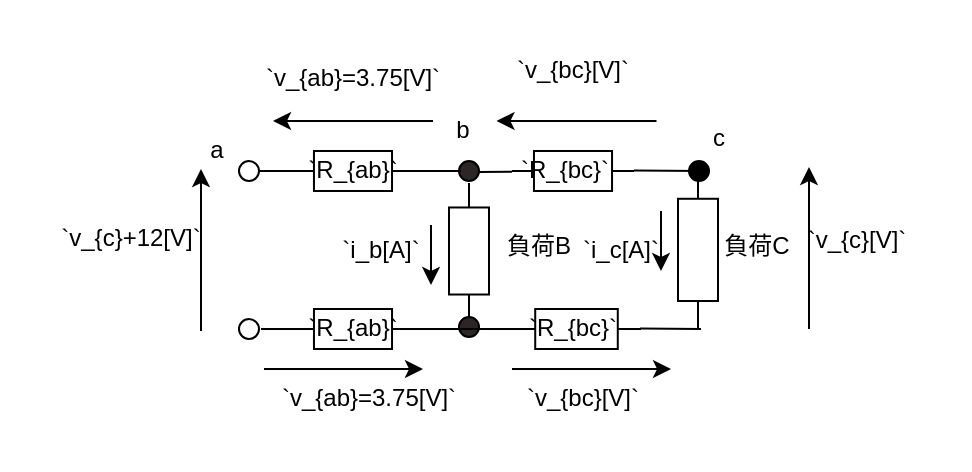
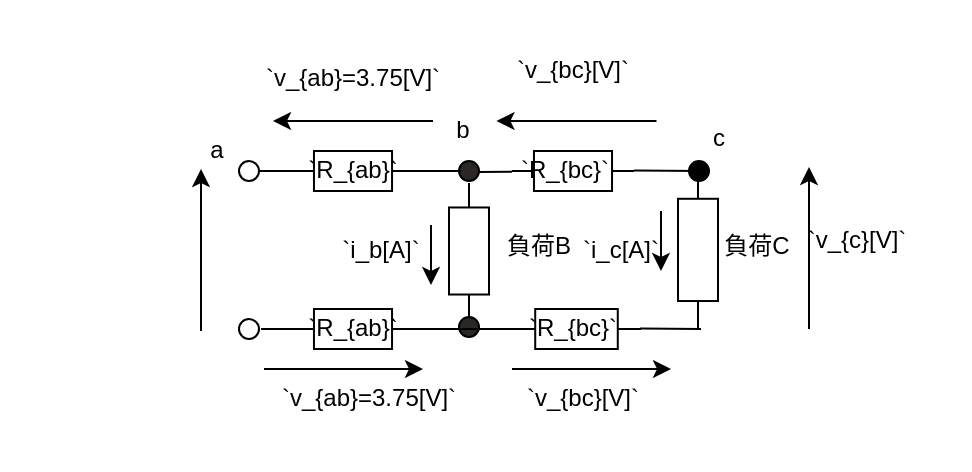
  <mxCell id="0" />
  <mxCell id="1" parent="0" />
  <mxCell id="2" value="負荷B" style="text;html=1;align=center;verticalAlign=middle;resizable=0;points=[];autosize=1;strokeColor=none;fillColor=none;" parent="1" vertex="1"><mxGeometry x="239" y="108" width="60" height="30" as="geometry" /></mxCell>
  <mxCell id="3" value="" style="endArrow=none;html=1;strokeWidth=1;startArrow=none;" parent="1" edge="1"><mxGeometry width="100" relative="1" as="geometry"><mxPoint x="233" y="89" as="sourcePoint" /><mxPoint x="230" y="84" as="targetPoint" /></mxGeometry></mxCell>
  <mxCell id="4" value="`i_b[A]`" style="text;html=1;align=center;verticalAlign=middle;resizable=0;points=[];autosize=1;strokeColor=none;fillColor=none;" parent="1" vertex="1"><mxGeometry x="160" y="110" width="60" height="30" as="geometry" /></mxCell>
  <mxCell id="5" value="" style="ellipse;whiteSpace=wrap;html=1;aspect=fixed;" parent="1" vertex="1"><mxGeometry x="119" y="80" width="10" height="10" as="geometry" /></mxCell>
  <mxCell id="6" value="" style="ellipse;whiteSpace=wrap;html=1;aspect=fixed;fillColor=#2c2626;" parent="1" vertex="1"><mxGeometry x="229" y="80" width="10" height="10" as="geometry" /></mxCell>
  <mxCell id="7" value="" style="ellipse;whiteSpace=wrap;html=1;aspect=fixed;fillColor=#000000;" parent="1" vertex="1"><mxGeometry x="344" y="80" width="10" height="10" as="geometry" /></mxCell>
  <mxCell id="8" value="" style="endArrow=none;html=1;strokeWidth=1;startArrow=none;" parent="1" edge="1"><mxGeometry width="100" relative="1" as="geometry"><mxPoint x="316.5" y="84.718" as="sourcePoint" /><mxPoint x="350" y="85" as="targetPoint" /></mxGeometry></mxCell>
  <mxCell id="9" value="負荷C" style="text;html=1;align=center;verticalAlign=middle;resizable=0;points=[];autosize=1;strokeColor=none;fillColor=none;" parent="1" vertex="1"><mxGeometry x="348" y="108" width="60" height="30" as="geometry" /></mxCell>
  <mxCell id="10" value="`v_{ab}=3.75[V]`" style="text;html=1;align=center;verticalAlign=middle;resizable=0;points=[];autosize=1;strokeColor=none;fillColor=none;" parent="1" vertex="1"><mxGeometry x="121" y="24" width="110" height="30" as="geometry" /></mxCell>
  <mxCell id="11" value="`v_{bc}[V]`" style="text;html=1;align=center;verticalAlign=middle;resizable=0;points=[];autosize=1;strokeColor=none;fillColor=none;" parent="1" vertex="1"><mxGeometry x="251" y="184" width="80" height="30" as="geometry" /></mxCell>
  <mxCell id="12" value="a" style="text;html=1;align=center;verticalAlign=middle;resizable=0;points=[];autosize=1;strokeColor=none;fillColor=none;" parent="1" vertex="1"><mxGeometry x="93" y="60" width="30" height="30" as="geometry" /></mxCell>
  <mxCell id="13" value="" style="endArrow=none;html=1;strokeWidth=1;startArrow=none;" parent="1" edge="1" source="18"><mxGeometry width="100" relative="1" as="geometry"><mxPoint x="129" y="85" as="sourcePoint" /><mxPoint x="230" y="85" as="targetPoint" /></mxGeometry></mxCell>
  <mxCell id="14" value="c" style="text;html=1;align=center;verticalAlign=middle;resizable=0;points=[];autosize=1;strokeColor=none;fillColor=none;" parent="1" vertex="1"><mxGeometry x="344" y="54" width="30" height="30" as="geometry" /></mxCell>
  <mxCell id="15" value="`i_c[A]`" style="text;html=1;align=center;verticalAlign=middle;resizable=0;points=[];autosize=1;strokeColor=none;fillColor=none;" parent="1" vertex="1"><mxGeometry x="280" y="110" width="60" height="30" as="geometry" /></mxCell>
  <mxCell id="16" value="" style="pointerEvents=1;verticalLabelPosition=bottom;shadow=0;dashed=0;align=center;html=1;verticalAlign=top;shape=mxgraph.electrical.resistors.resistor_1;rotation=90;" vertex="1" parent="1"><mxGeometry x="200" y="115" width="68" height="20" as="geometry" /></mxCell>
  <mxCell id="17" value="" style="endArrow=none;html=1;strokeWidth=1;" edge="1" parent="1" target="18"><mxGeometry width="100" relative="1" as="geometry"><mxPoint x="129" y="85" as="sourcePoint" /><mxPoint x="230" y="85" as="targetPoint" /></mxGeometry></mxCell>
  <mxCell id="18" value="" style="pointerEvents=1;verticalLabelPosition=bottom;shadow=0;dashed=0;align=center;html=1;verticalAlign=top;shape=mxgraph.electrical.resistors.resistor_1;rotation=0;" vertex="1" parent="1"><mxGeometry x="145.5" y="75" width="61" height="20" as="geometry" /></mxCell>
  <mxCell id="19" value="" style="endArrow=none;html=1;strokeWidth=1;" edge="1" parent="1" target="20"><mxGeometry width="100" relative="1" as="geometry"><mxPoint x="239" y="85.5" as="sourcePoint" /><mxPoint x="340" y="84.5" as="targetPoint" /></mxGeometry></mxCell>
  <mxCell id="20" value="" style="pointerEvents=1;verticalLabelPosition=bottom;shadow=0;dashed=0;align=center;html=1;verticalAlign=top;shape=mxgraph.electrical.resistors.resistor_1;rotation=0;" vertex="1" parent="1"><mxGeometry x="255.5" y="75" width="61" height="20" as="geometry" /></mxCell>
  <mxCell id="21" value="" style="pointerEvents=1;verticalLabelPosition=bottom;shadow=0;dashed=0;align=center;html=1;verticalAlign=top;shape=mxgraph.electrical.resistors.resistor_1;rotation=90;" vertex="1" parent="1"><mxGeometry x="308.57" y="114.44" width="79.87" height="20" as="geometry" /></mxCell>
  <mxCell id="22" style="edgeStyle=none;html=1;exitX=1;exitY=0.5;exitDx=0;exitDy=0;exitPerimeter=0;strokeColor=none;" edge="1" parent="1" source="23"><mxGeometry relative="1" as="geometry"><mxPoint x="340" y="164" as="targetPoint" /></mxGeometry></mxCell>
  <mxCell id="23" value="" style="pointerEvents=1;verticalLabelPosition=bottom;shadow=0;dashed=0;align=center;html=1;verticalAlign=top;shape=mxgraph.electrical.resistors.resistor_1;rotation=0;" vertex="1" parent="1"><mxGeometry x="255.5" y="154" width="64.5" height="20" as="geometry" /></mxCell>
  <mxCell id="24" value="" style="endArrow=none;html=1;strokeWidth=1;startArrow=none;" edge="1" parent="1"><mxGeometry width="100" relative="1" as="geometry"><mxPoint x="319.5" y="163.718" as="sourcePoint" /><mxPoint x="350" y="164" as="targetPoint" /></mxGeometry></mxCell>
  <mxCell id="25" value="" style="ellipse;whiteSpace=wrap;html=1;aspect=fixed;fillColor=#2c2626;" vertex="1" parent="1"><mxGeometry x="229" y="158" width="10" height="10" as="geometry" /></mxCell>
  <mxCell id="26" value="" style="endArrow=none;html=1;strokeWidth=1;startArrow=none;" edge="1" parent="1"><mxGeometry width="100" relative="1" as="geometry"><mxPoint x="200" y="164" as="sourcePoint" /><mxPoint x="257" y="164" as="targetPoint" /></mxGeometry></mxCell>
  <mxCell id="27" value="" style="pointerEvents=1;verticalLabelPosition=bottom;shadow=0;dashed=0;align=center;html=1;verticalAlign=top;shape=mxgraph.electrical.resistors.resistor_1;rotation=0;" vertex="1" parent="1"><mxGeometry x="145.5" y="154" width="61" height="20" as="geometry" /></mxCell>
  <mxCell id="28" value="" style="endArrow=none;html=1;strokeWidth=1;" edge="1" parent="1"><mxGeometry width="100" relative="1" as="geometry"><mxPoint x="130" y="164" as="sourcePoint" /><mxPoint x="146.5" y="164" as="targetPoint" /></mxGeometry></mxCell>
  <mxCell id="29" value="" style="ellipse;whiteSpace=wrap;html=1;aspect=fixed;" vertex="1" parent="1"><mxGeometry x="119" y="159" width="10" height="10" as="geometry" /></mxCell>
  <mxCell id="30" value="b" style="text;html=1;align=center;verticalAlign=middle;resizable=0;points=[];autosize=1;strokeColor=none;fillColor=none;" vertex="1" parent="1"><mxGeometry x="216" y="50" width="30" height="30" as="geometry" /></mxCell>
  <mxCell id="31" value="" style="endArrow=classic;html=1;strokeColor=default;strokeWidth=1;" edge="1" parent="1"><mxGeometry width="50" height="50" relative="1" as="geometry"><mxPoint x="216" y="60" as="sourcePoint" /><mxPoint x="136" y="60" as="targetPoint" /></mxGeometry></mxCell>
  <mxCell id="32" value="" style="endArrow=classic;html=1;strokeColor=default;strokeWidth=1;" edge="1" parent="1"><mxGeometry width="50" height="50" relative="1" as="geometry"><mxPoint x="327.75" y="60" as="sourcePoint" /><mxPoint x="247.75" y="60" as="targetPoint" /></mxGeometry></mxCell>
  <mxCell id="33" value="`R_{ab}`" style="text;html=1;align=center;verticalAlign=middle;resizable=0;points=[];autosize=1;strokeColor=none;fillColor=none;" vertex="1" parent="1"><mxGeometry x="141" y="70" width="70" height="30" as="geometry" /></mxCell>
  <mxCell id="34" value="`R_{bc}`" style="text;html=1;align=center;verticalAlign=middle;resizable=0;points=[];autosize=1;strokeColor=none;fillColor=none;" vertex="1" parent="1"><mxGeometry x="246.5" y="70" width="70" height="30" as="geometry" /></mxCell>
  <mxCell id="35" value="`R_{ab}`" style="text;html=1;align=center;verticalAlign=middle;resizable=0;points=[];autosize=1;strokeColor=none;fillColor=none;" vertex="1" parent="1"><mxGeometry x="141" y="149" width="70" height="30" as="geometry" /></mxCell>
  <mxCell id="36" value="`R_{bc}`" style="text;html=1;align=center;verticalAlign=middle;resizable=0;points=[];autosize=1;strokeColor=none;fillColor=none;" vertex="1" parent="1"><mxGeometry x="251" y="149" width="70" height="30" as="geometry" /></mxCell>
  <mxCell id="37" value="" style="endArrow=classic;html=1;strokeColor=default;strokeWidth=1;" edge="1" parent="1"><mxGeometry width="50" height="50" relative="1" as="geometry"><mxPoint x="330" y="105" as="sourcePoint" /><mxPoint x="330" y="135" as="targetPoint" /></mxGeometry></mxCell>
  <mxCell id="38" value="`v_{ab}=3.75[V]`" style="text;html=1;align=center;verticalAlign=middle;resizable=0;points=[];autosize=1;strokeColor=none;fillColor=none;" vertex="1" parent="1"><mxGeometry x="129" y="184" width="110" height="30" as="geometry" /></mxCell>
  <mxCell id="39" value="" style="endArrow=classic;html=1;strokeColor=default;strokeWidth=1;entryX=0.843;entryY=0;entryDx=0;entryDy=0;entryPerimeter=0;" edge="1" parent="1"><mxGeometry width="50" height="50" relative="1" as="geometry"><mxPoint x="255.5" y="184" as="sourcePoint" /><mxPoint x="335.01" y="184" as="targetPoint" /></mxGeometry></mxCell>
  <mxCell id="40" value="" style="endArrow=classic;html=1;strokeColor=default;strokeWidth=1;entryX=0.843;entryY=0;entryDx=0;entryDy=0;entryPerimeter=0;" edge="1" parent="1"><mxGeometry width="50" height="50" relative="1" as="geometry"><mxPoint x="131.49" y="184" as="sourcePoint" /><mxPoint x="211" y="184" as="targetPoint" /></mxGeometry></mxCell>
  <mxCell id="41" value="" style="endArrow=classic;html=1;strokeColor=default;strokeWidth=1;" edge="1" parent="1"><mxGeometry width="50" height="50" relative="1" as="geometry"><mxPoint x="215" y="112" as="sourcePoint" /><mxPoint x="215" y="142" as="targetPoint" /></mxGeometry></mxCell>
  <mxCell id="42" value="`v_{bc}[V]`" style="text;html=1;align=center;verticalAlign=middle;resizable=0;points=[];autosize=1;strokeColor=none;fillColor=none;" vertex="1" parent="1"><mxGeometry x="246" y="20" width="80" height="30" as="geometry" /></mxCell>
  <mxCell id="43" value="" style="endArrow=classic;html=1;strokeColor=default;strokeWidth=1;" edge="1" parent="1"><mxGeometry width="50" height="50" relative="1" as="geometry"><mxPoint x="404" y="164" as="sourcePoint" /><mxPoint x="404" y="83" as="targetPoint" /></mxGeometry></mxCell>
  <mxCell id="44" value="`v_{c}[V]`" style="text;html=1;align=center;verticalAlign=middle;resizable=0;points=[];autosize=1;strokeColor=none;fillColor=none;" vertex="1" parent="1"><mxGeometry x="393.44" y="105" width="70" height="30" as="geometry" /></mxCell>
  <mxCell id="45" value="" style="endArrow=classic;html=1;strokeColor=default;strokeWidth=1;" edge="1" parent="1"><mxGeometry width="50" height="50" relative="1" as="geometry"><mxPoint x="100" y="165" as="sourcePoint" /><mxPoint x="100" y="84" as="targetPoint" /></mxGeometry></mxCell>
- <mxCell id="46" value="`v_{c}+12[V]`" style="text;html=1;align=center;verticalAlign=middle;resizable=0;points=[];autosize=1;strokeColor=none;fillColor=none;" vertex="1" parent="1"><mxGeometry x="20" y="104.44" width="90" height="30" as="geometry" /></mxCell>
